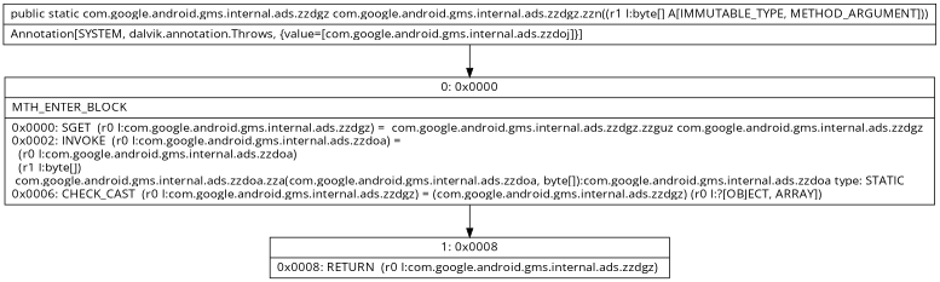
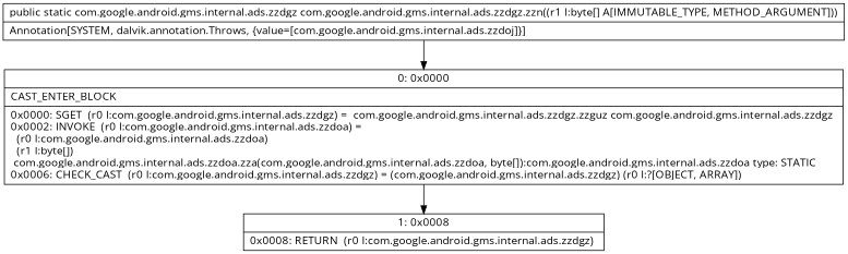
  digraph {
    fontname="Open Sans"
    node [shape=record fontname="Open Sans"]
    edge [fontname="Open Sans"]
-   n1 [label="{0\:\ 0x0000|MTH_ENTER_BLOCK\l|0x0000: SGET  (r0 I:com.google.android.gms.internal.ads.zzdgz) =  com.google.android.gms.internal.ads.zzdgz.zzguz com.google.android.gms.internal.ads.zzdgz \l0x0002: INVOKE  (r0 I:com.google.android.gms.internal.ads.zzdoa) = \l  (r0 I:com.google.android.gms.internal.ads.zzdoa)\l  (r1 I:byte[])\l com.google.android.gms.internal.ads.zzdoa.zza(com.google.android.gms.internal.ads.zzdoa, byte[]):com.google.android.gms.internal.ads.zzdoa type: STATIC \l0x0006: CHECK_CAST  (r0 I:com.google.android.gms.internal.ads.zzdgz) = (com.google.android.gms.internal.ads.zzdgz) (r0 I:?[OBJECT, ARRAY]) \l}"]
+   n1 [label="{0\:\ 0x0000|CAST_ENTER_BLOCK\l|0x0000: SGET  (r0 I:com.google.android.gms.internal.ads.zzdgz) =  com.google.android.gms.internal.ads.zzdgz.zzguz com.google.android.gms.internal.ads.zzdgz \l0x0002: INVOKE  (r0 I:com.google.android.gms.internal.ads.zzdoa) = \l  (r0 I:com.google.android.gms.internal.ads.zzdoa)\l  (r1 I:byte[])\l com.google.android.gms.internal.ads.zzdoa.zza(com.google.android.gms.internal.ads.zzdoa, byte[]):com.google.android.gms.internal.ads.zzdoa type: STATIC \l0x0006: CHECK_CAST  (r0 I:com.google.android.gms.internal.ads.zzdgz) = (com.google.android.gms.internal.ads.zzdgz) (r0 I:?[OBJECT, ARRAY]) \l}"]
    n2 [label="{1\:\ 0x0008|0x0008: RETURN  (r0 I:com.google.android.gms.internal.ads.zzdgz) \l}"]
    n3 [label="{public static com.google.android.gms.internal.ads.zzdgz com.google.android.gms.internal.ads.zzdgz.zzn((r1 I:byte[] A[IMMUTABLE_TYPE, METHOD_ARGUMENT]))  | Annotation[SYSTEM, dalvik.annotation.Throws, \{value=[com.google.android.gms.internal.ads.zzdoj]\}]\l}"]
    n1 -> n2
    n3 -> n1
  }
